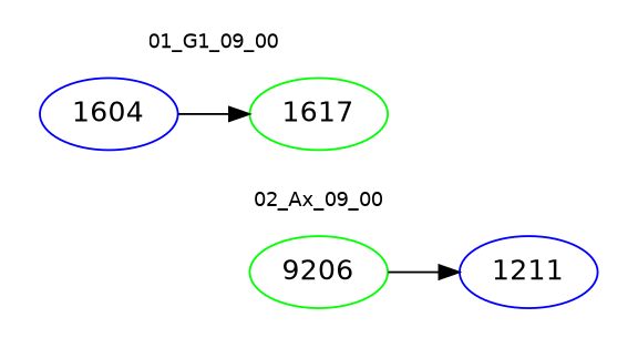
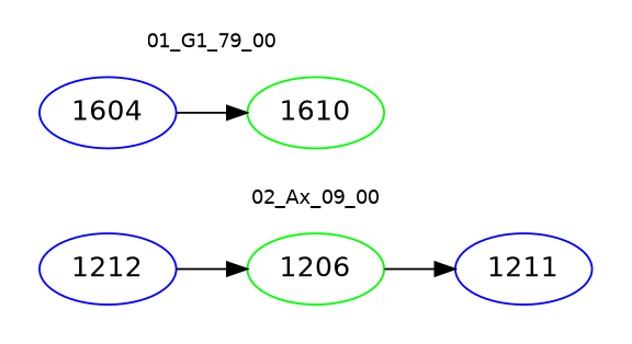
  digraph {
    fontname="DejaVu Sans"
    rankdir=LR
    node [color=blue fontname="DejaVu Sans"]
    edge [color=black fontname="DejaVu Sans"]
-   n2 [color=green label=9206]
+   n1 [label=1212]
+   n2 [color=green label=1206]
    n3 [label=1211]
    n4 [label=1604]
-   n5 [color=green label=1617]
+   n5 [color=green label=1610]
    subgraph cluster_1 {
      color=white
      fontsize=10
      label="02_Ax_09_00"
+     n1
      n2
      n3
    }
    subgraph cluster_2 {
      color=white
      fontsize=10
-     label="01_G1_09_00"
+     label="01_G1_79_00"
      n4
      n5
    }
+   n1 -> n2
    n2 -> n3
    n4 -> n5
  }
